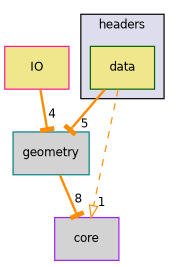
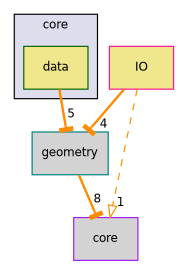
  digraph {
    compound=true
    node [fillcolor=khaki fontname=Helvetica fontsize=10 shape=box style=filled]
    edge [arrowhead=tee color=darkorange labeldistance=1.5 labelfontname=Helvetica labelfontsize=10 style=bold]
    n1 [color=darkgreen label=data pencolor=black]
    n2 [color=teal fillcolor=lightgrey label=geometry]
    n3 [color=purple fillcolor=lightgrey label=core]
    n4 [color=deeppink label=IO]
    subgraph cluster_1 {
      bgcolor="#ddddee"
      fontname=Helvetica
      fontsize=10
-     label=headers
+     label=core
      pencolor=black
      n1
    }
    n1 -> n2 [headlabel=5]
-   n1 -> n3 [arrowhead=onormal headlabel=1 style=dashed]
+   n4 -> n3 [arrowhead=onormal headlabel=1 style=dashed]
    n2 -> n3 [headlabel=8]
    n4 -> n2 [headlabel=4]
  }
